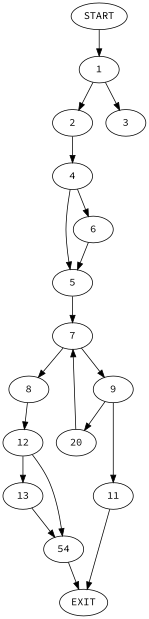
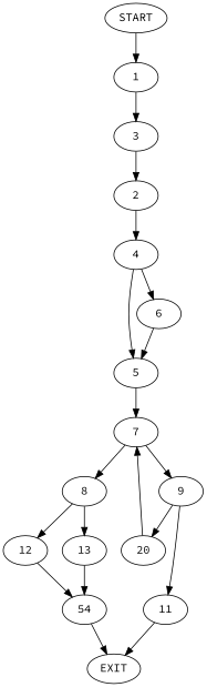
  digraph {
    fontname="Source Code Pro"
    node [fontname="Source Code Pro"]
    edge [fontname="Source Code Pro"]
    n1 [label=START]
    1
    2
    3
    n5 [label=EXIT]
    4
    5
    6
    7
    8
    9
    12
    13
    n14 [label=20]
    11
    n16 [label=54]
    n1 -> 1
-   1 -> 2
+   3 -> 2
    1 -> 3
    2 -> 4
    4 -> 5
    4 -> 6
    5 -> 7
    6 -> 5
    7 -> 8
    7 -> 9
    8 -> 12
-   12 -> 13
+   8 -> 13
    9 -> n14
    9 -> 11
    12 -> n16
    13 -> n16
    n14 -> 7
    11 -> n5
    n16 -> n5
  }
